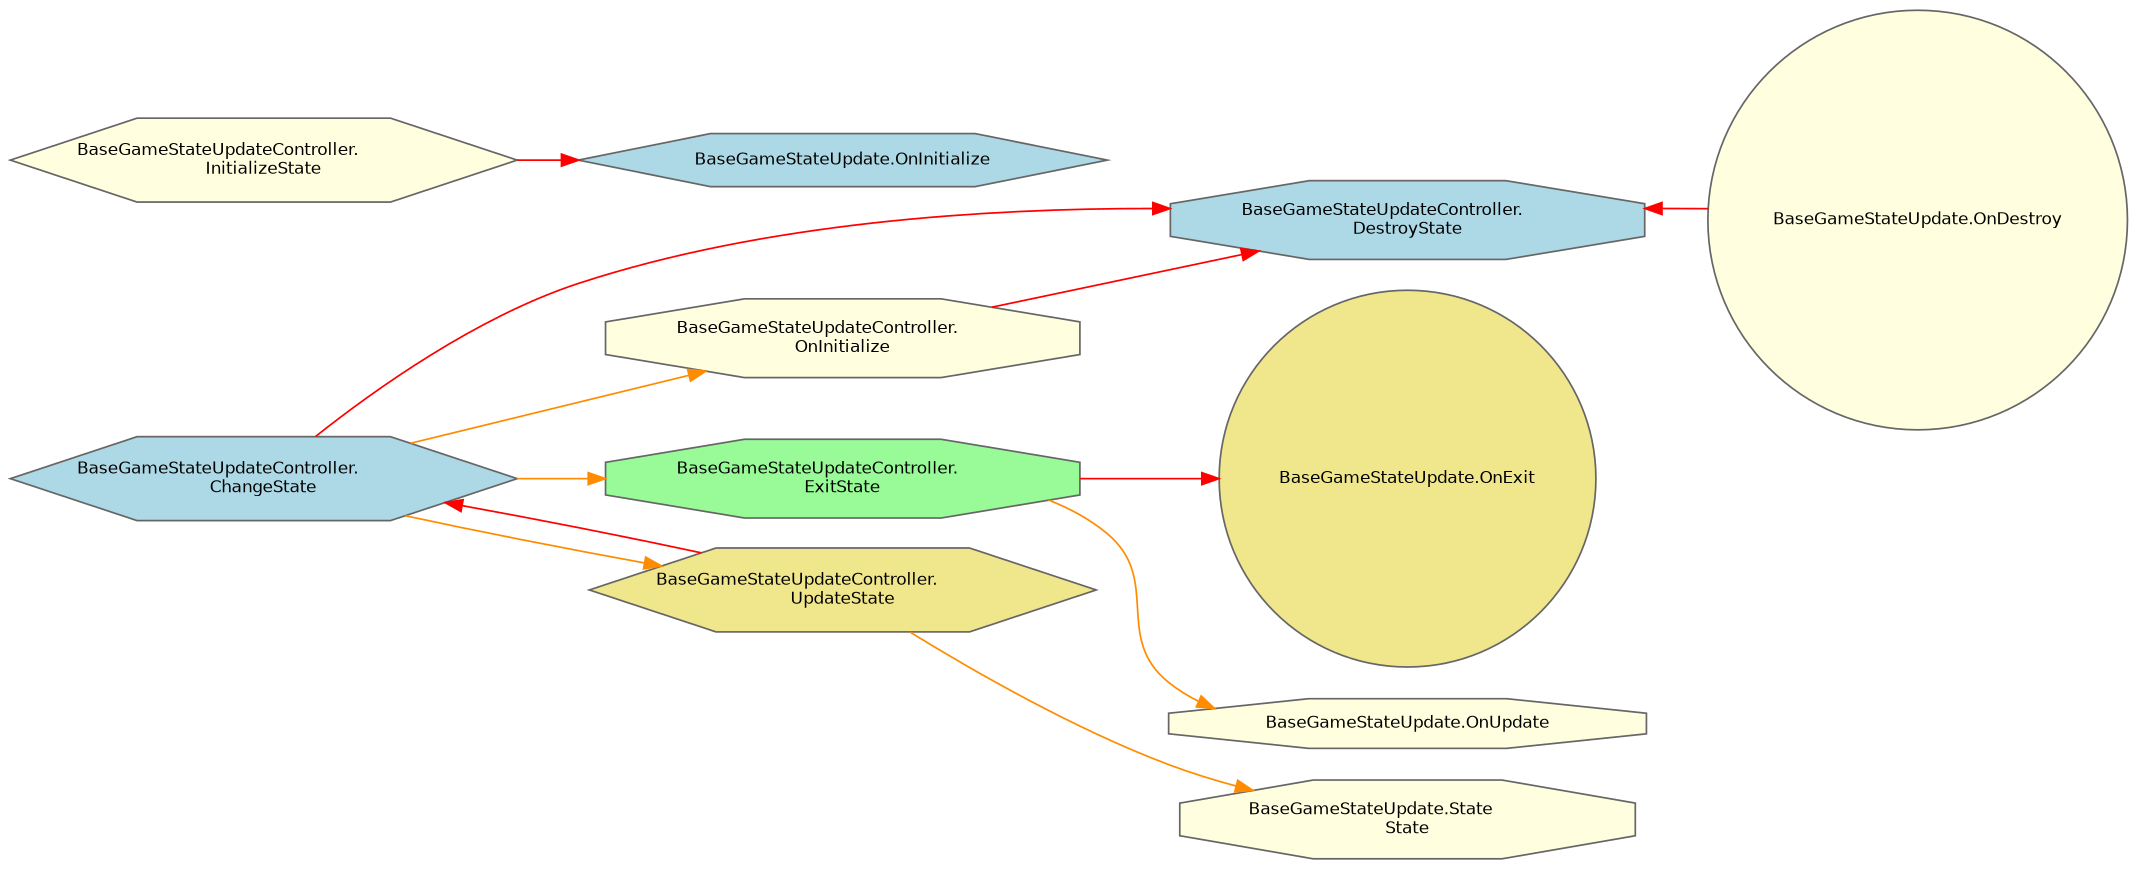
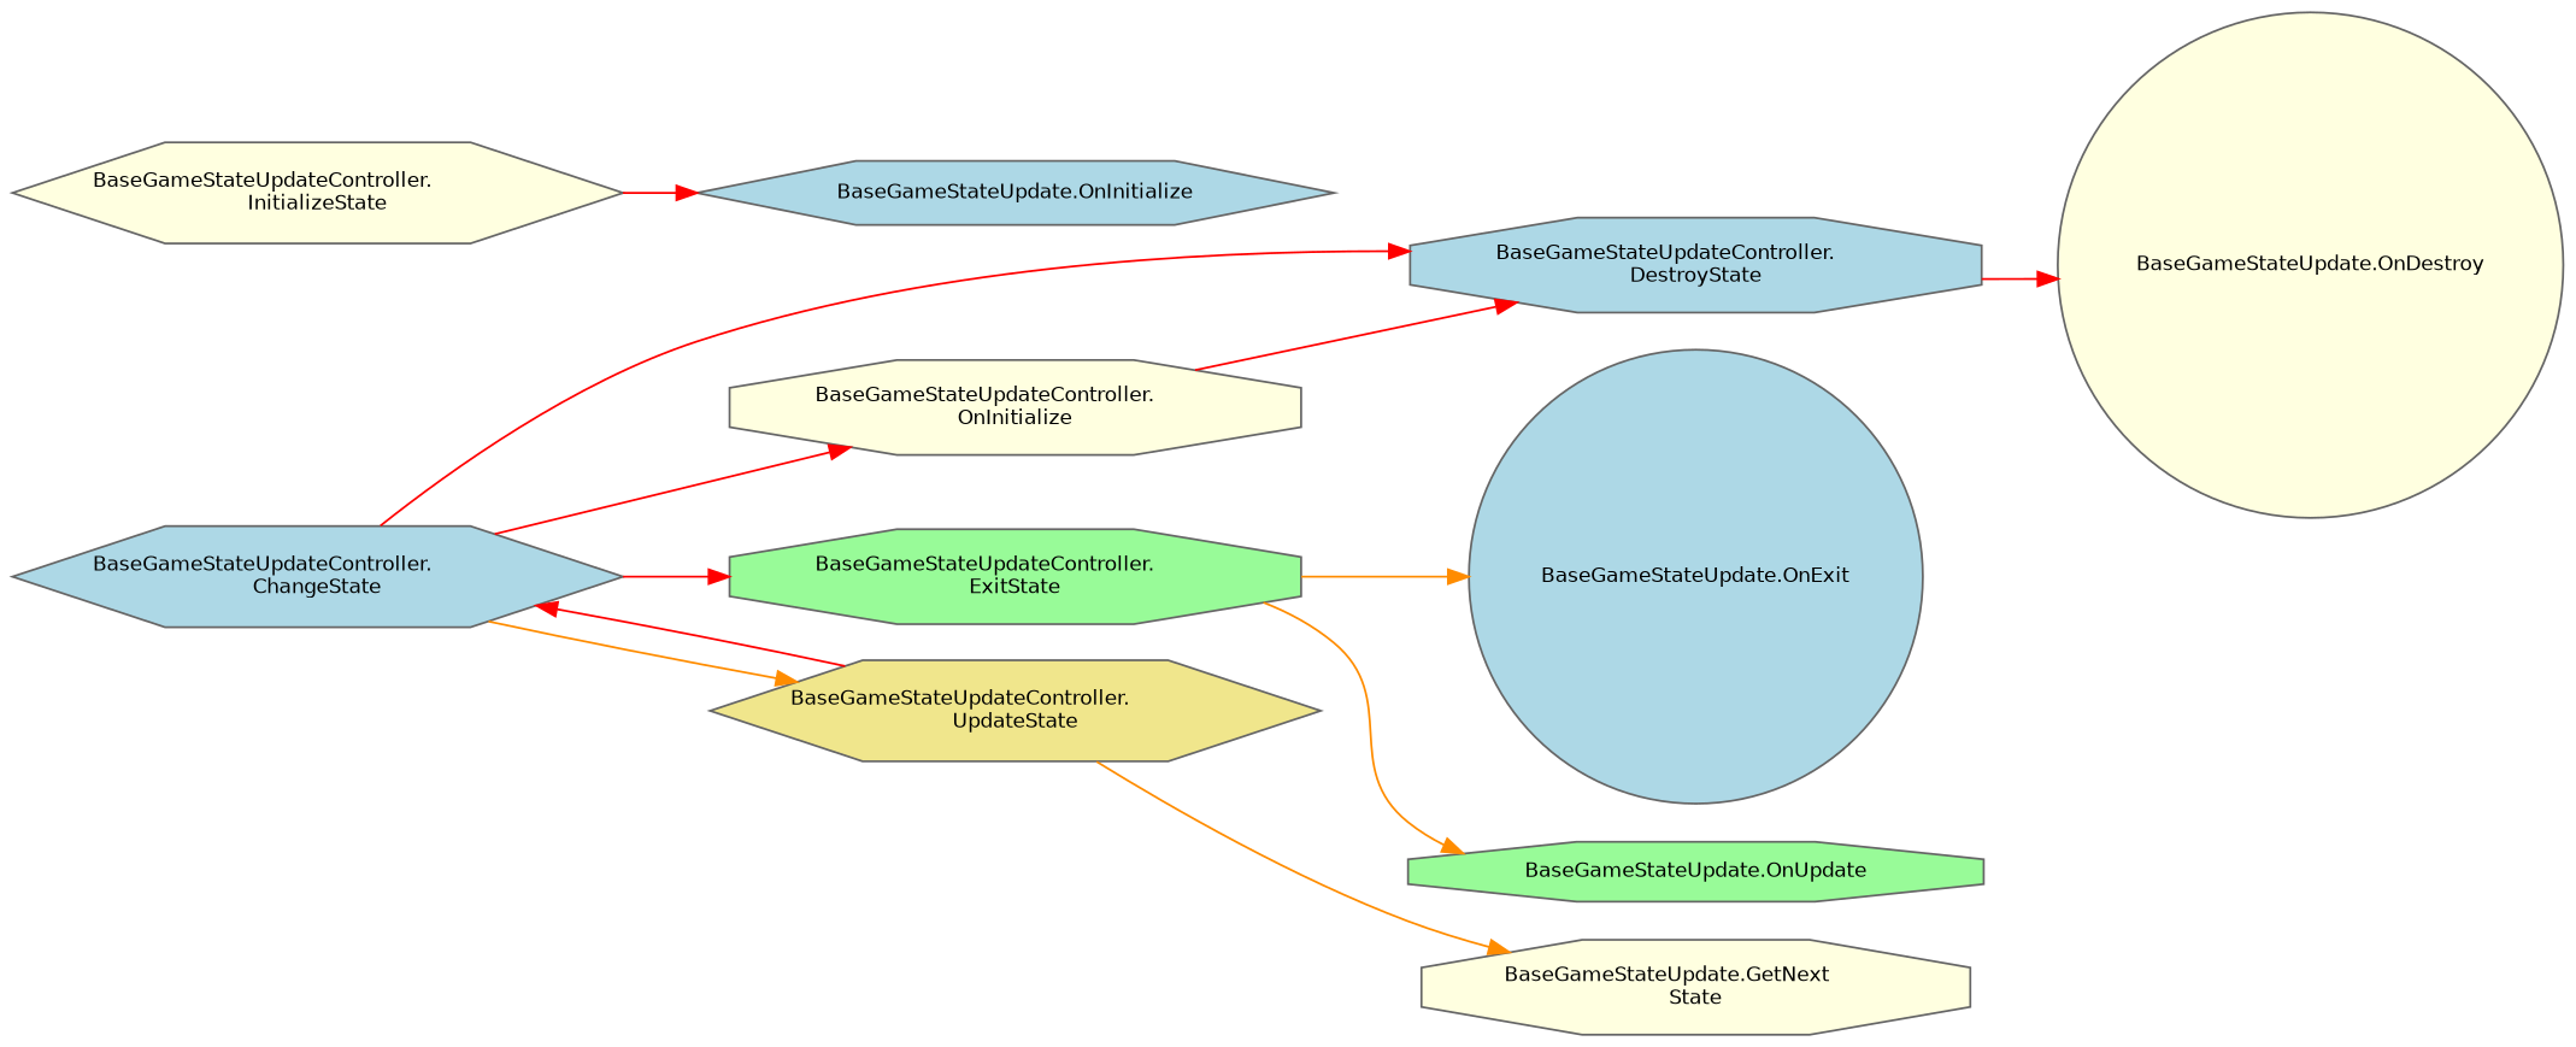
  digraph {
    rankdir=LR
    node [color=grey40 fillcolor=lightyellow fontname=Helvetica fontsize=10 shape=octagon style=filled]
    edge [color=red fontname=Helvetica fontsize=10 labelfontname=Helvetica labelfontsize=10 style=solid]
    n1 [color=gray40 fillcolor=lightblue fontcolor=black height=0.2 label="BaseGameStateUpdateController.\lChangeState" shape=hexagon width=0.4]
    n2 [fillcolor=lightblue height=0.2 label="BaseGameStateUpdateController.\lDestroyState" width=0.4]
    n3 [fillcolor=palegreen height=0.2 label="BaseGameStateUpdateController.\lExitState" width=0.4]
    n4 [height=0.2 label="BaseGameStateUpdateController.\lOnInitialize" width=0.4]
    n5 [fillcolor=khaki height=0.2 label="BaseGameStateUpdateController.\lUpdateState" shape=hexagon width=0.4]
    n6 [height=0.2 label="BaseGameStateUpdate.OnDestroy" shape=circle width=0.4]
-   n7 [fillcolor=khaki height=0.2 label="BaseGameStateUpdate.OnExit" shape=circle width=0.4]
-   n8 [height=0.2 label="BaseGameStateUpdate.OnUpdate" width=0.4]
+   n7 [fillcolor=lightblue height=0.2 label="BaseGameStateUpdate.OnExit" shape=circle width=0.4]
+   n8 [fillcolor=palegreen height=0.2 label="BaseGameStateUpdate.OnUpdate" width=0.4]
    n9 [height=0.2 label="BaseGameStateUpdateController.\lInitializeState" shape=hexagon width=0.4]
    n10 [fillcolor=lightblue height=0.2 label="BaseGameStateUpdate.OnInitialize" shape=hexagon width=0.4]
-   n11 [height=0.2 label="BaseGameStateUpdate.State\lState" width=0.4]
+   n11 [height=0.2 label="BaseGameStateUpdate.GetNext\lState" width=0.4]
    n1 -> n2
-   n1 -> n3 [color=darkorange]
-   n1 -> n4 [color=darkorange]
+   n1 -> n3
+   n1 -> n4
    n1 -> n5 [color=darkorange]
-   n6 -> n2
-   n3 -> n7
+   n2 -> n6
+   n3 -> n7 [color=darkorange]
    n3 -> n8 [color=darkorange]
    n4 -> n2
    n5 -> n1
    n5 -> n11 [color=darkorange]
    n9 -> n10
  }
